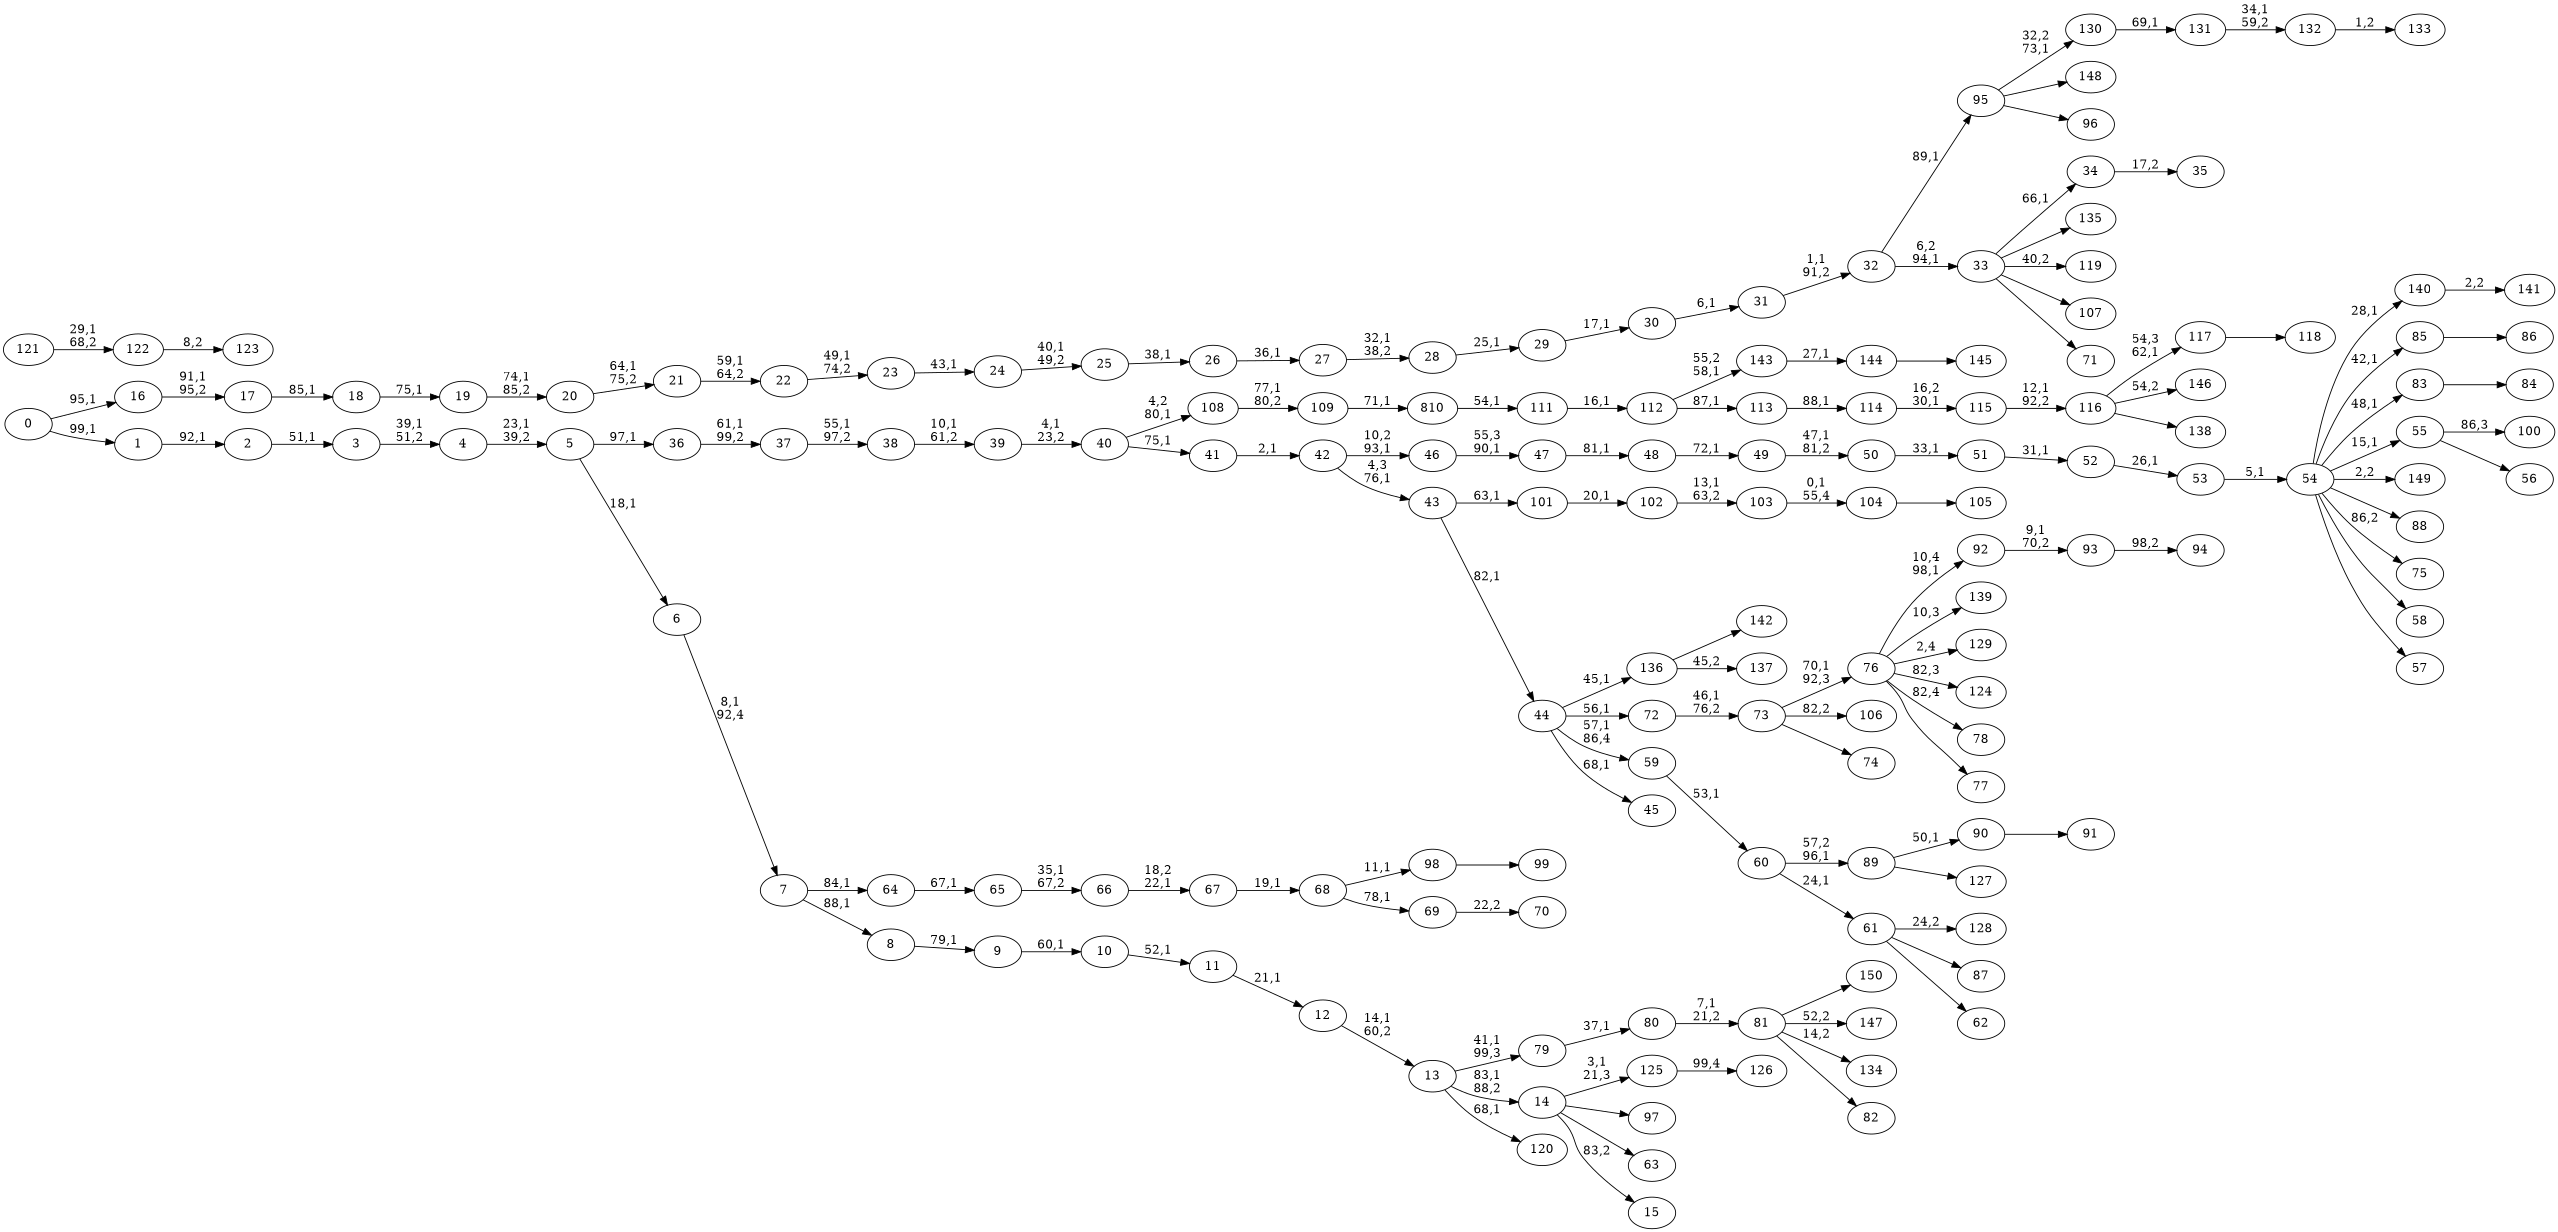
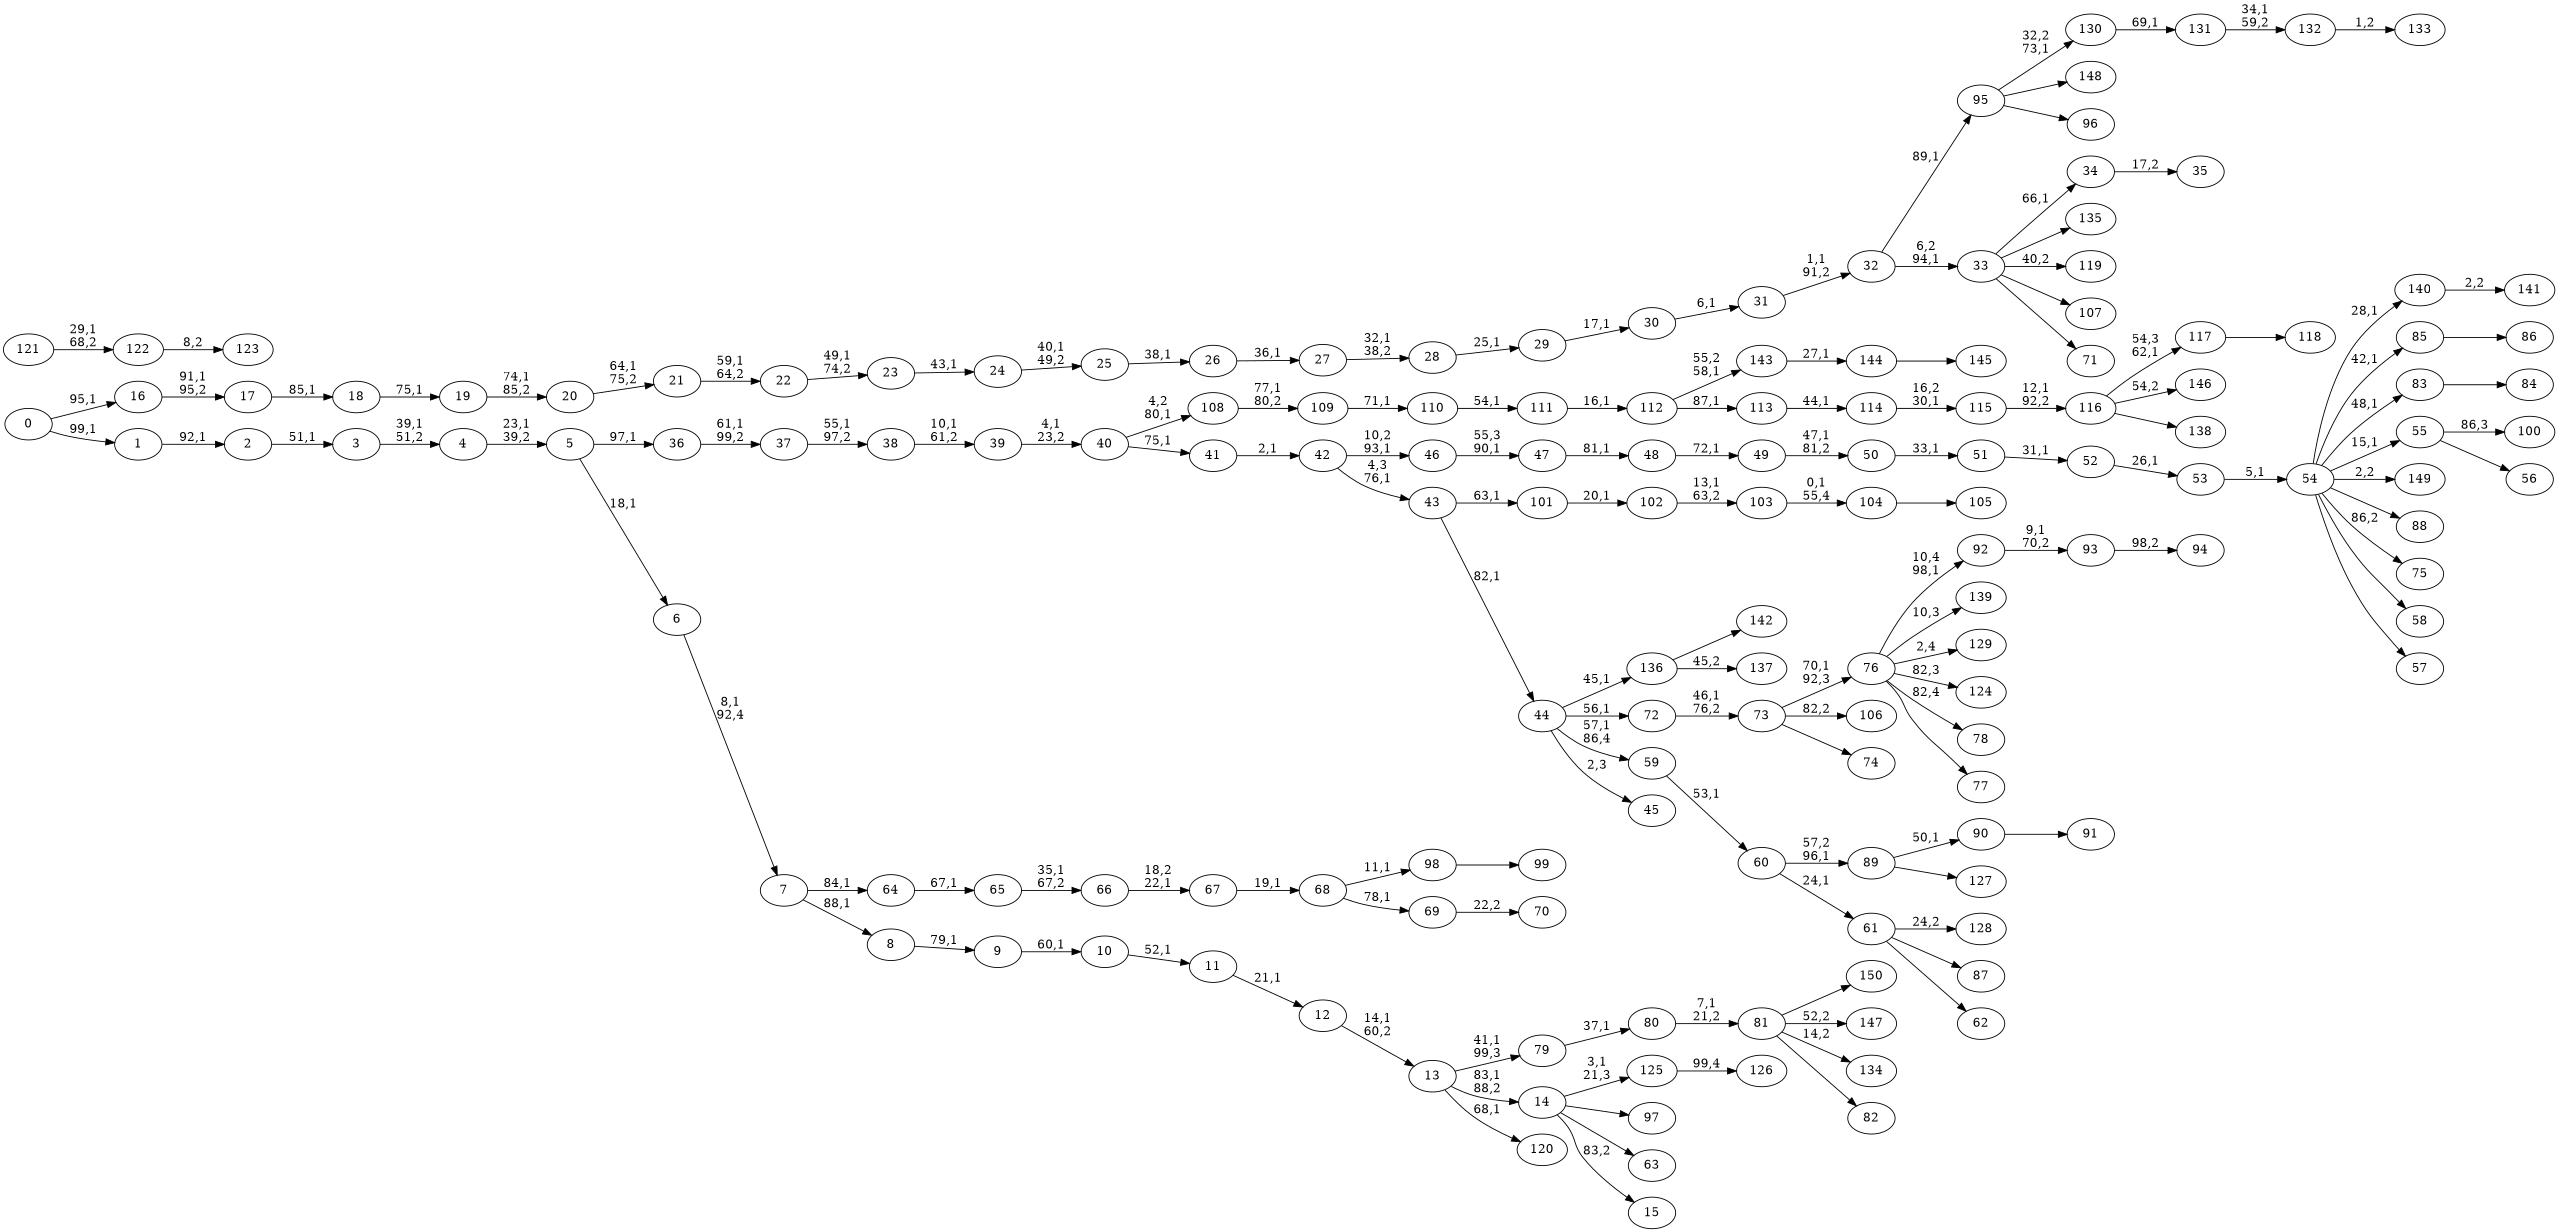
  digraph {
    rankdir=LR
    144
    145
    143
    140
    141
    136
    142
    137
    132
    133
    131
    130
    125
    126
    122
    123
    121
    117
    118
    116
    146
    138
    115
    114
    113
    112
    111
-   110 [label=810]
+   110
    109
    108
    104
    105
    103
    102
    101
    98
    99
    95
    148
    96
    93
    94
    92
    90
    91
    89
    127
    85
    86
    83
    84
    81
    150
    147
    134
    82
    80
    79
    76
    139
    129
    124
    78
    77
    73
    106
    74
    72
    69
    70
    68
    67
    66
    65
    64
    61
    128
    87
    62
    60
    59
    55
    100
    56
    54
    149
    88
    75
    58
    57
    53
    52
    51
    50
    49
    48
    47
    46
    44
    45
    43
    42
    41
    40
    39
    38
    37
    36
    34
    35
    33
    135
    119
    107
    71
    32
    31
    30
    29
    28
    27
    26
    25
    24
    23
    22
    21
    20
    19
    18
    17
    16
    14
    97
    63
    15
    13
    120
    12
    11
    10
    9
    8
    7
    6
    5
    4
    3
    2
    1
    0
    144 -> 145
    143 -> 144 [label="27,1"]
    140 -> 141 [label="2,2"]
    136 -> 142
    136 -> 137 [label="45,2"]
    132 -> 133 [label="1,2"]
    131 -> 132 [label="34,1\n59,2"]
    130 -> 131 [label="69,1"]
    125 -> 126 [label="99,4"]
    122 -> 123 [label="8,2"]
    121 -> 122 [label="29,1\n68,2"]
    117 -> 118
    116 -> 117 [label="54,3\n62,1"]
    116 -> 146 [label="54,2"]
    116 -> 138
    115 -> 116 [label="12,1\n92,2"]
    114 -> 115 [label="16,2\n30,1"]
-   113 -> 114 [label="88,1"]
+   113 -> 114 [label="44,1"]
    112 -> 143 [label="55,2\n58,1"]
    112 -> 113 [label="87,1"]
    111 -> 112 [label="16,1"]
    110 -> 111 [label="54,1"]
    109 -> 110 [label="71,1"]
    108 -> 109 [label="77,1\n80,2"]
    104 -> 105
    103 -> 104 [label="0,1\n55,4"]
    102 -> 103 [label="13,1\n63,2"]
    101 -> 102 [label="20,1"]
    98 -> 99
    95 -> 130 [label="32,2\n73,1"]
    95 -> 148
    95 -> 96
    93 -> 94 [label="98,2"]
    92 -> 93 [label="9,1\n70,2"]
    90 -> 91
    89 -> 90 [label="50,1"]
    89 -> 127
    85 -> 86
    83 -> 84
    81 -> 150
    81 -> 147 [label="52,2"]
    81 -> 134 [label="14,2"]
    81 -> 82
    80 -> 81 [label="7,1\n21,2"]
    79 -> 80 [label="37,1"]
    76 -> 92 [label="10,4\n98,1"]
    76 -> 139 [label="10,3"]
    76 -> 129 [label="2,4"]
    76 -> 124 [label="82,3"]
    76 -> 78 [label="82,4"]
    76 -> 77
    73 -> 76 [label="70,1\n92,3"]
    73 -> 106 [label="82,2"]
    73 -> 74
    72 -> 73 [label="46,1\n76,2"]
    69 -> 70 [label="22,2"]
    68 -> 98 [label="11,1"]
    68 -> 69 [label="78,1"]
    67 -> 68 [label="19,1"]
    66 -> 67 [label="18,2\n22,1"]
    65 -> 66 [label="35,1\n67,2"]
    64 -> 65 [label="67,1"]
    61 -> 128 [label="24,2"]
    61 -> 87
    61 -> 62
    60 -> 89 [label="57,2\n96,1"]
    60 -> 61 [label="24,1"]
    59 -> 60 [label="53,1"]
    55 -> 100 [label="86,3"]
    55 -> 56
    54 -> 140 [label="28,1"]
    54 -> 85 [label="42,1"]
    54 -> 83 [label="48,1"]
    54 -> 55 [label="15,1"]
    54 -> 149 [label="2,2"]
    54 -> 88
    54 -> 75 [label="86,2"]
    54 -> 58
    54 -> 57
    53 -> 54 [label="5,1"]
    52 -> 53 [label="26,1"]
    51 -> 52 [label="31,1"]
    50 -> 51 [label="33,1"]
    49 -> 50 [label="47,1\n81,2"]
    48 -> 49 [label="72,1"]
    47 -> 48 [label="81,1"]
    46 -> 47 [label="55,3\n90,1"]
    44 -> 136 [label="45,1"]
    44 -> 72 [label="56,1"]
    44 -> 59 [label="57,1\n86,4"]
-   44 -> 45 [label="68,1"]
+   44 -> 45 [label="2,3"]
    43 -> 101 [label="63,1"]
    43 -> 44 [label="82,1"]
    42 -> 46 [label="10,2\n93,1"]
    42 -> 43 [label="4,3\n76,1"]
    41 -> 42 [label="2,1"]
    40 -> 108 [label="4,2\n80,1"]
    40 -> 41 [label="75,1"]
    39 -> 40 [label="4,1\n23,2"]
    38 -> 39 [label="10,1\n61,2"]
    37 -> 38 [label="55,1\n97,2"]
    36 -> 37 [label="61,1\n99,2"]
    34 -> 35 [label="17,2"]
    33 -> 34 [label="66,1"]
    33 -> 135
    33 -> 119 [label="40,2"]
    33 -> 107
    33 -> 71
    32 -> 95 [label="89,1"]
    32 -> 33 [label="6,2\n94,1"]
    31 -> 32 [label="1,1\n91,2"]
    30 -> 31 [label="6,1"]
    29 -> 30 [label="17,1"]
    28 -> 29 [label="25,1"]
    27 -> 28 [label="32,1\n38,2"]
    26 -> 27 [label="36,1"]
    25 -> 26 [label="38,1"]
    24 -> 25 [label="40,1\n49,2"]
    23 -> 24 [label="43,1"]
    22 -> 23 [label="49,1\n74,2"]
    21 -> 22 [label="59,1\n64,2"]
    20 -> 21 [label="64,1\n75,2"]
    19 -> 20 [label="74,1\n85,2"]
    18 -> 19 [label="75,1"]
    17 -> 18 [label="85,1"]
    16 -> 17 [label="91,1\n95,2"]
    14 -> 125 [label="3,1\n21,3"]
    14 -> 97
    14 -> 63
    14 -> 15 [label="83,2"]
    13 -> 79 [label="41,1\n99,3"]
    13 -> 14 [label="83,1\n88,2"]
    13 -> 120 [label="68,1"]
    12 -> 13 [label="14,1\n60,2"]
    11 -> 12 [label="21,1"]
    10 -> 11 [label="52,1"]
    9 -> 10 [label="60,1"]
    8 -> 9 [label="79,1"]
    7 -> 64 [label="84,1"]
    7 -> 8 [label="88,1"]
    6 -> 7 [label="8,1\n92,4"]
    5 -> 36 [label="97,1"]
    5 -> 6 [label="18,1"]
    4 -> 5 [label="23,1\n39,2"]
    3 -> 4 [label="39,1\n51,2"]
    2 -> 3 [label="51,1"]
    1 -> 2 [label="92,1"]
    0 -> 16 [label="95,1"]
    0 -> 1 [label="99,1"]
  }
